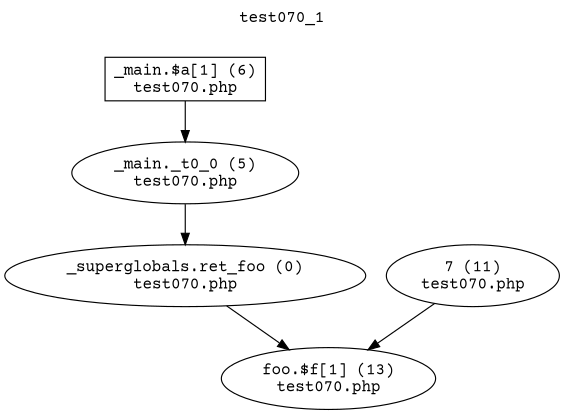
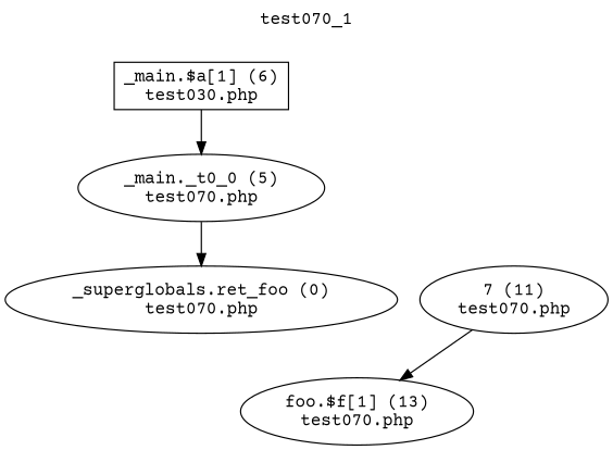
  digraph {
    fontname="Courier Prime"
    label=test070_1
    labelloc=t
    node [fontname="Courier Prime" shape=ellipse]
    edge [fontname="Courier Prime"]
-   n1 [label="_main.$a[1] (6)\ntest070.php" shape=box]
+   n1 [label="_main.$a[1] (6)\ntest030.php" shape=box]
    n2 [label="_main._t0_0 (5)\ntest070.php"]
    n3 [label="_superglobals.ret_foo (0)\ntest070.php"]
    n4 [label="foo.$f[1] (13)\ntest070.php"]
    n5 [label="7 (11)\ntest070.php"]
    n1 -> n2
    n2 -> n3
-   n3 -> n4
    n5 -> n4
  }
